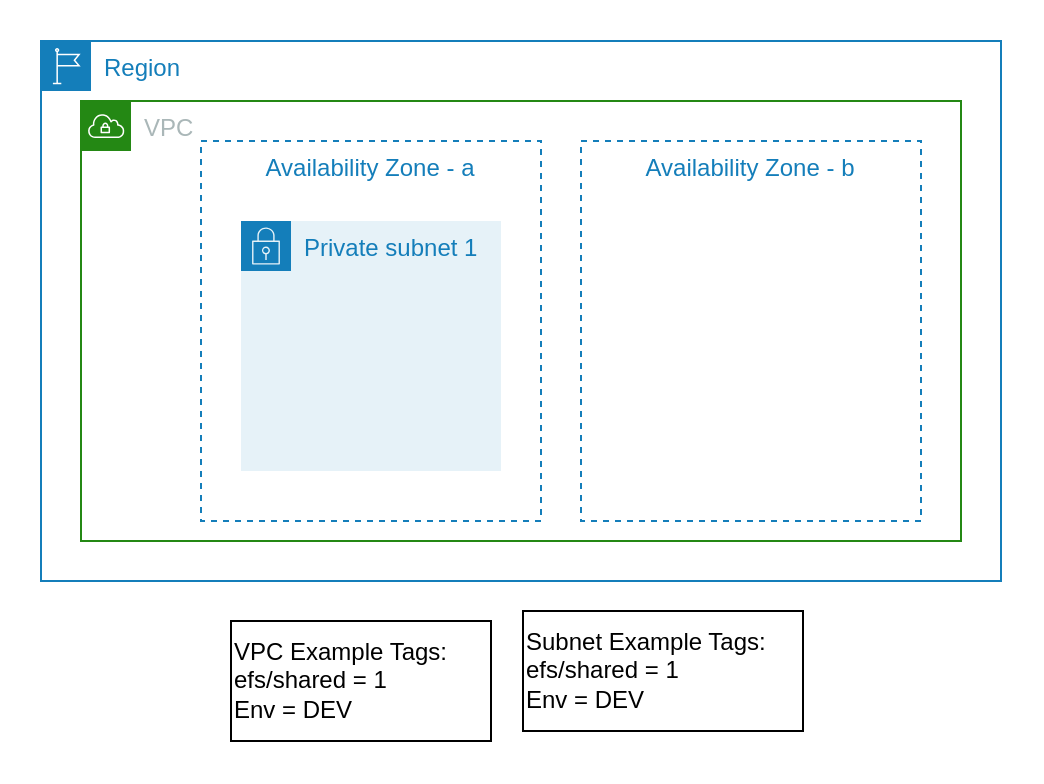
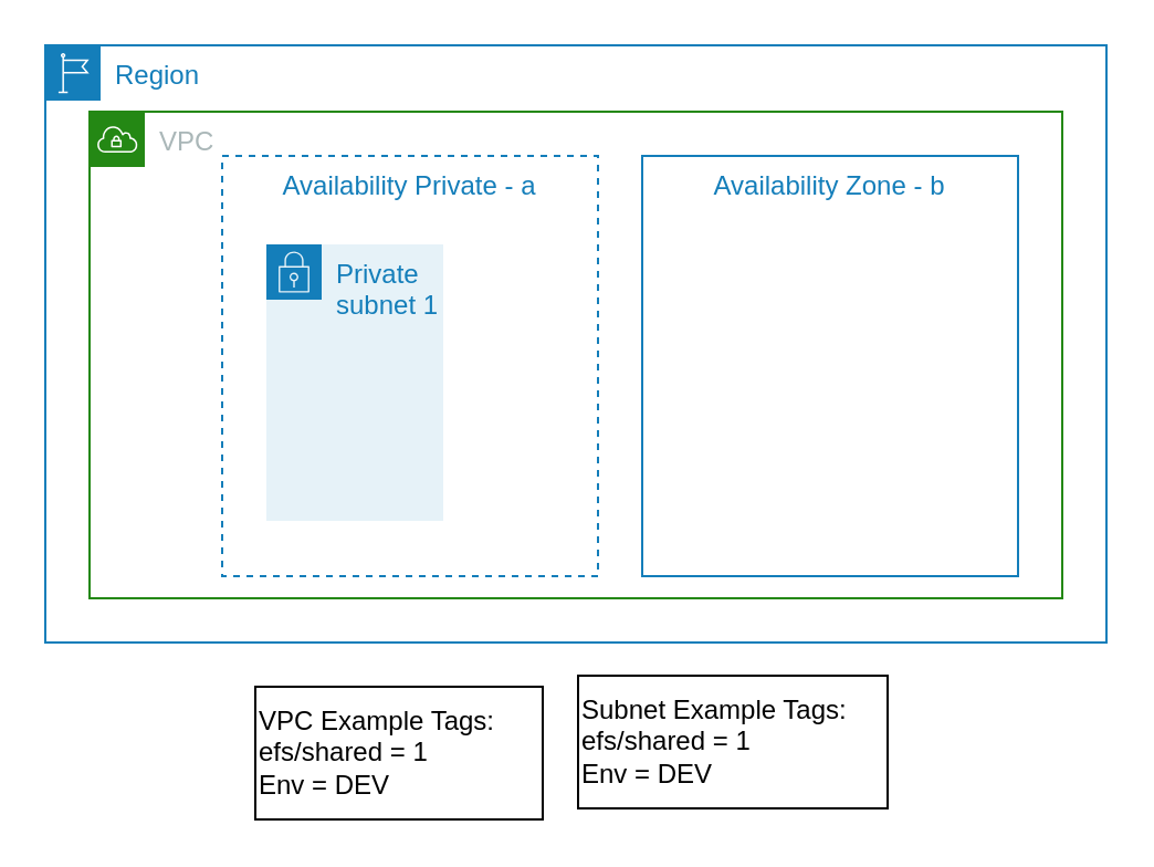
  <mxCell id="0" />
  <mxCell id="1" parent="0" />
  <mxCell id="2" value="Region" style="points=[[0,0],[0.25,0],[0.5,0],[0.75,0],[1,0],[1,0.25],[1,0.5],[1,0.75],[1,1],[0.75,1],[0.5,1],[0.25,1],[0,1],[0,0.75],[0,0.5],[0,0.25]];outlineConnect=0;gradientColor=none;html=1;whiteSpace=wrap;fontSize=12;fontStyle=0;shape=mxgraph.aws4.group;grIcon=mxgraph.aws4.group_region;strokeColor=#147EBA;fillColor=none;verticalAlign=top;align=left;spacingLeft=30;fontColor=#147EBA;dashed=0;" parent="1" vertex="1"><mxGeometry x="20" y="20" width="480" height="270" as="geometry" /></mxCell>
  <mxCell id="3" value="VPC" style="points=[[0,0],[0.25,0],[0.5,0],[0.75,0],[1,0],[1,0.25],[1,0.5],[1,0.75],[1,1],[0.75,1],[0.5,1],[0.25,1],[0,1],[0,0.75],[0,0.5],[0,0.25]];outlineConnect=0;gradientColor=none;html=1;whiteSpace=wrap;fontSize=12;fontStyle=0;shape=mxgraph.aws4.group;grIcon=mxgraph.aws4.group_vpc;strokeColor=#248814;fillColor=none;verticalAlign=top;align=left;spacingLeft=30;fontColor=#AAB7B8;dashed=0;" parent="1" vertex="1"><mxGeometry x="40" y="50" width="440" height="220" as="geometry" /></mxCell>
- <mxCell id="4" value="Availability Zone - a" style="fillColor=none;strokeColor=#147EBA;dashed=1;verticalAlign=top;fontStyle=0;fontColor=#147EBA;" parent="1" vertex="1"><mxGeometry x="100" y="70" width="170" height="190" as="geometry" /></mxCell>
- <mxCell id="5" value="Private subnet 1" style="points=[[0,0],[0.25,0],[0.5,0],[0.75,0],[1,0],[1,0.25],[1,0.5],[1,0.75],[1,1],[0.75,1],[0.5,1],[0.25,1],[0,1],[0,0.75],[0,0.5],[0,0.25]];outlineConnect=0;gradientColor=none;html=1;whiteSpace=wrap;fontSize=12;fontStyle=0;shape=mxgraph.aws4.group;grIcon=mxgraph.aws4.group_security_group;grStroke=0;strokeColor=#147EBA;fillColor=#E6F2F8;verticalAlign=top;align=left;spacingLeft=30;fontColor=#147EBA;dashed=0;" parent="1" vertex="1"><mxGeometry x="120" y="110" width="130" height="125" as="geometry" /></mxCell>
- <mxCell id="6" value="Availability Zone - b" style="fillColor=none;strokeColor=#147EBA;dashed=1;verticalAlign=top;fontStyle=0;fontColor=#147EBA;" parent="1" vertex="1"><mxGeometry x="290" y="70" width="170" height="190" as="geometry" /></mxCell>
+ <mxCell id="4" value="Availability Private - a" style="fillColor=none;strokeColor=#147EBA;dashed=1;verticalAlign=top;fontStyle=0;fontColor=#147EBA;" parent="1" vertex="1"><mxGeometry x="100" y="70" width="170" height="190" as="geometry" /></mxCell>
+ <mxCell id="5" value="Private subnet 1" style="points=[[0,0],[0.25,0],[0.5,0],[0.75,0],[1,0],[1,0.25],[1,0.5],[1,0.75],[1,1],[0.75,1],[0.5,1],[0.25,1],[0,1],[0,0.75],[0,0.5],[0,0.25]];outlineConnect=0;gradientColor=none;html=1;whiteSpace=wrap;fontSize=12;fontStyle=0;shape=mxgraph.aws4.group;grIcon=mxgraph.aws4.group_security_group;grStroke=0;strokeColor=#147EBA;fillColor=#E6F2F8;verticalAlign=top;align=left;spacingLeft=30;fontColor=#147EBA;dashed=0;" parent="1" vertex="1"><mxGeometry x="120" y="110" width="80" height="125" as="geometry" /></mxCell>
+ <mxCell id="6" value="Availability Zone - b" style="fillColor=none;strokeColor=#147EBA;dashed=0;verticalAlign=top;fontStyle=0;fontColor=#147EBA;" parent="1" vertex="1"><mxGeometry x="290" y="70" width="170" height="190" as="geometry" /></mxCell>
  <mxCell id="7" value="VPC Example Tags:&lt;br&gt;efs/shared = 1&lt;br&gt;Env = DEV" style="text;html=1;align=left;verticalAlign=middle;resizable=0;points=[];autosize=1;fillColor=none;strokeColor=#000000;" parent="1" vertex="1"><mxGeometry x="115" y="310" width="130" height="60" as="geometry" /></mxCell>
  <mxCell id="8" value="Subnet Example Tags:&lt;br&gt;efs/shared = 1&lt;br&gt;Env = DEV" style="text;html=1;align=left;verticalAlign=middle;resizable=0;points=[];autosize=1;fillColor=none;strokeColor=#000000;" parent="1" vertex="1"><mxGeometry x="261" y="305" width="140" height="60" as="geometry" /></mxCell>
